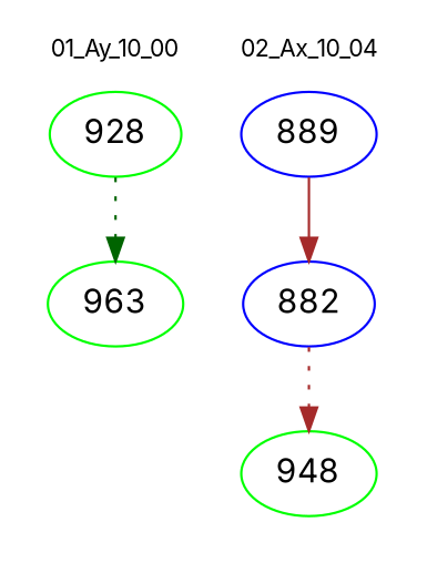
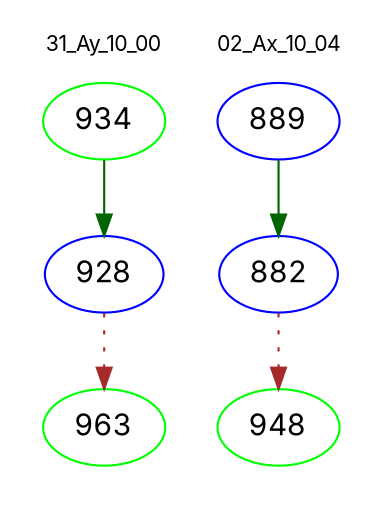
  digraph {
    fontname=Inter
    node [color=green fontname=Inter]
    edge [color=darkgreen fontname=Inter style=solid]
-   n2 [label=928]
+   n1 [label=934]
+   n2 [color=blue label=928]
    n3 [label=963]
    n4 [color=blue label=889]
    n5 [color=blue label=882]
    n6 [label=948]
    subgraph cluster_1 {
      color=white
      fontsize=10
-     label="01_Ay_10_00"
+     label="31_Ay_10_00"
+     n1
      n2
      n3
    }
    subgraph cluster_2 {
      color=white
      fontsize=10
      label="02_Ax_10_04"
      n4
      n5
      n6
    }
-   n2 -> n3 [style=dotted]
-   n4 -> n5 [color=brown]
+   n1 -> n2
+   n2 -> n3 [color=brown style=dotted]
+   n4 -> n5
    n5 -> n6 [color=brown style=dotted]
  }
